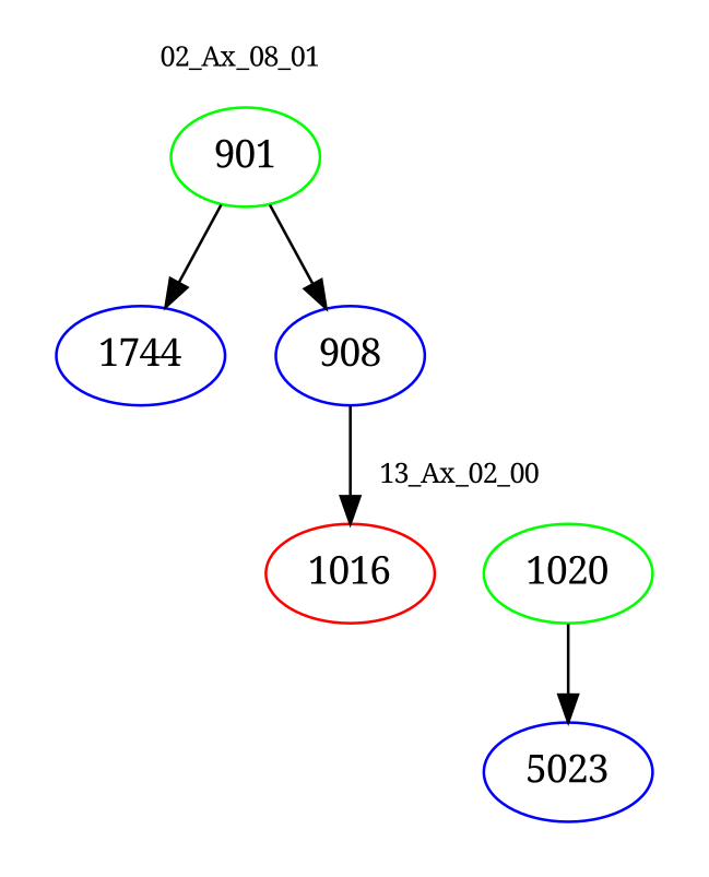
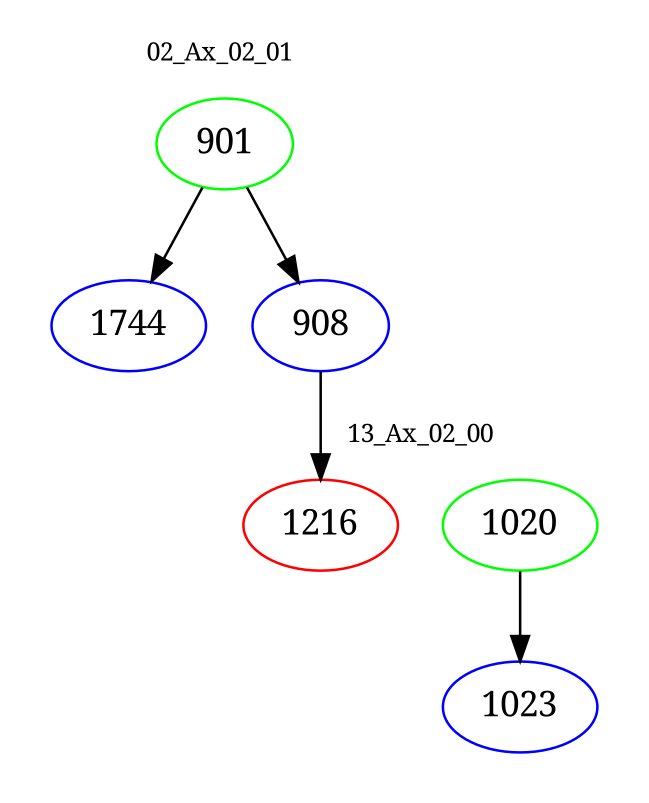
  digraph {
    fontname="Noto Serif"
    node [color=blue fontname="Noto Serif"]
    edge [color=black fontname="Noto Serif"]
    n1 [color=green label=901]
    n2 [label=1744]
    n3 [label=908]
    n4 [color=green label=1020]
-   n5 [label=5023]
-   n6 [color=red label=1016]
+   n5 [label=1023]
+   n6 [color=red label=1216]
    subgraph cluster_1 {
      color=white
      fontsize=10
-     label="02_Ax_08_01"
+     label="02_Ax_02_01"
      n1
      n2
      n3
    }
    subgraph cluster_2 {
      color=white
      fontsize=10
      label="13_Ax_02_00"
      n4
      n5
      n6
    }
    n1 -> n2
    n1 -> n3
    n3 -> n6
    n4 -> n5
  }
